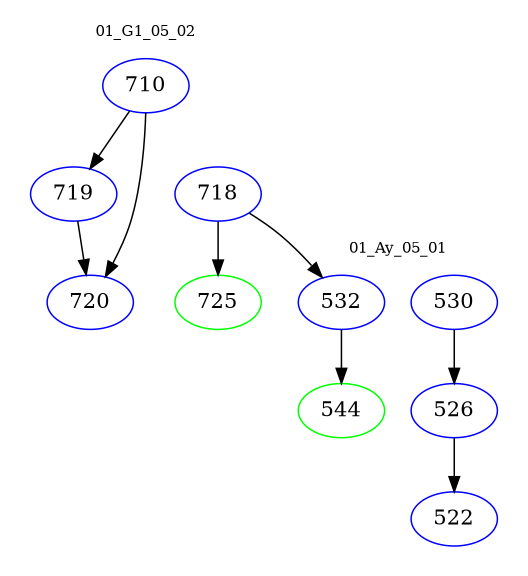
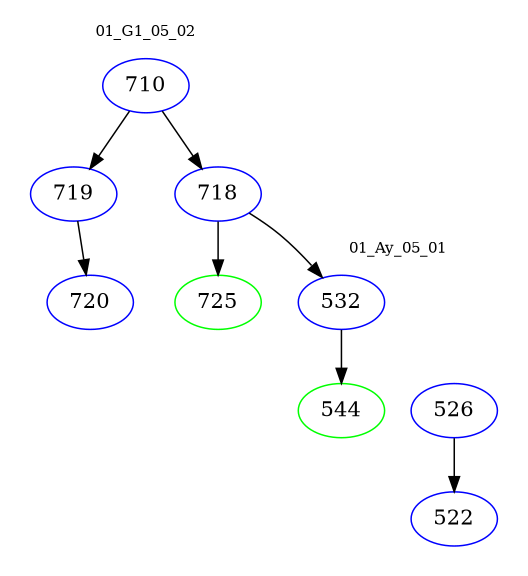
  digraph {
    node [color=blue]
    edge [color=black]
-   n1 [label=530]
    n2 [label=526]
    n3 [label=532]
    n4 [label=522]
    n5 [color=green label=544]
    n6 [label=710]
    n7 [label=718]
    n8 [label=719]
    n9 [color=green label=725]
    n10 [label=720]
    subgraph cluster_1 {
      color=white
      fontsize=10
      label="01_Ay_05_01"
-     n1
      n2
      n3
      n4
      n5
    }
    subgraph cluster_2 {
      color=white
      fontsize=10
      label="01_G1_05_02"
      n6
      n7
      n8
      n9
      n10
    }
-   n1 -> n2
    n2 -> n4
    n3 -> n5
-   n6 -> n10
+   n6 -> n7
    n6 -> n8
    n7 -> n3
    n7 -> n9
    n8 -> n10
  }
